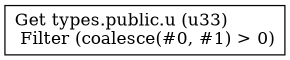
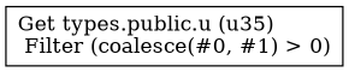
  digraph {
-   n1 [label=" Get types.public.u (u33)\l Filter (coalesce(#0, #1) \> 0)\l" shape=record]
+   n1 [label=" Get types.public.u (u35)\l Filter (coalesce(#0, #1) \> 0)\l" shape=record]
  }
